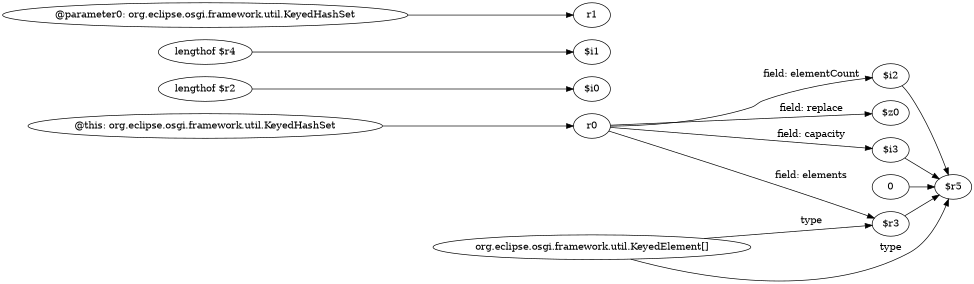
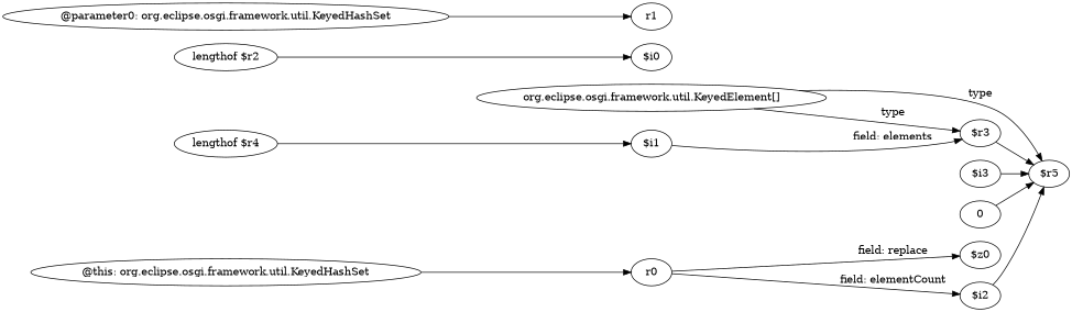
  digraph {
    rankdir=LR
    n1 [label=r0]
    n2 [label="$r3"]
    n3 [label="$i3"]
    n4 [label="$i2"]
    n5 [label="$z0"]
    n6 [label=0]
    n7 [label="$r5"]
    n8 [label="org.eclipse.osgi.framework.util.KeyedElement[]"]
    n9 [label="lengthof $r2"]
    n10 [label="$i0"]
    n11 [label="lengthof $r4"]
    n12 [label="$i1"]
    n13 [label="@parameter0: org.eclipse.osgi.framework.util.KeyedHashSet"]
    n14 [label=r1]
    n15 [label="@this: org.eclipse.osgi.framework.util.KeyedHashSet"]
-   n1 -> n2 [label="field: elements"]
-   n1 -> n3 [label="field: capacity"]
+   n12 -> n2 [label="field: elements"]
    n1 -> n4 [label="field: elementCount"]
    n1 -> n5 [label="field: replace"]
    n2 -> n7
    n3 -> n7
    n4 -> n7
    n6 -> n7
    n8 -> n2 [label=type]
    n8 -> n7 [label=type]
    n9 -> n10
    n11 -> n12
    n13 -> n14
    n15 -> n1
  }
